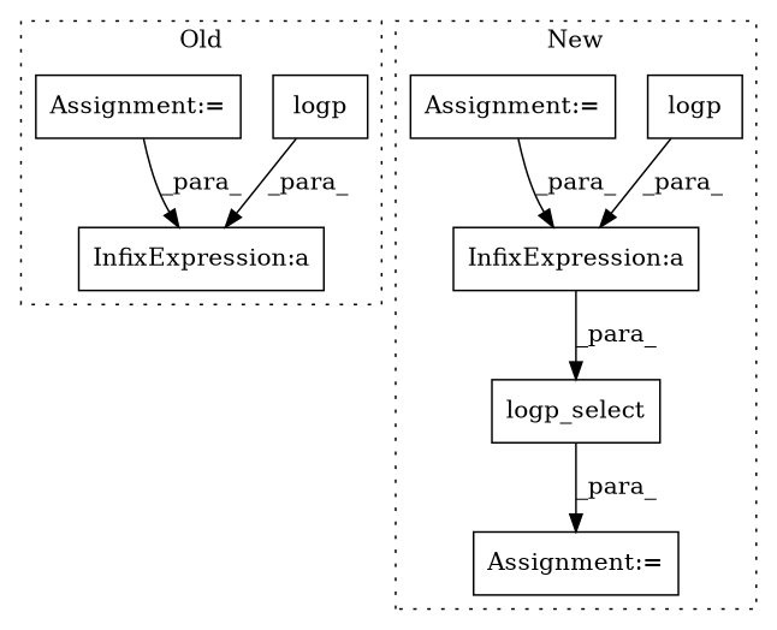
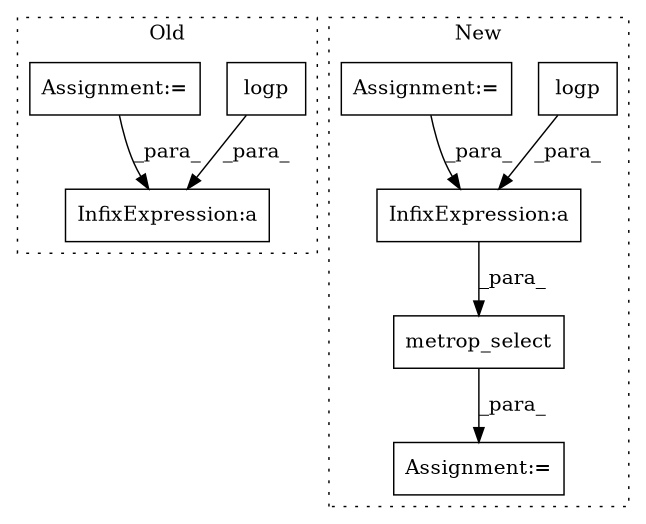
  digraph {
    node [a=32 l=1 shape=box]
    n1 [l="5,1" label=logp s="3929,3960"]
    n2 [a=27 l=3 label="InfixExpression:a" s=4056]
    n3 [a=7 label="Assignment:=" s=3880]
-   n4 [l="14,1" label=logp_select s="4308,4345"]
+   n4 [l="14,1" label=metrop_select s="4308,4345"]
    n5 [l="5,1" label=logp s="4332,4339"]
    n6 [a=27 l=3 label="InfixExpression:a" s=4329]
    n7 [a=7 label="Assignment:=" s=4199]
    n8 [a=7 label="Assignment:=" s=4307]
    subgraph cluster_1 {
      label=Old
      style=dotted
      n1
      n2
      n3
    }
    subgraph cluster_2 {
      label=New
      style=dotted
      n4
      n5
      n6
      n7
      n8
    }
    n1 -> n2 [label=_para_]
    n3 -> n2 [label=_para_]
    n4 -> n8 [label=_para_]
    n5 -> n6 [label=_para_]
    n6 -> n4 [label=_para_]
    n7 -> n6 [label=_para_]
  }
